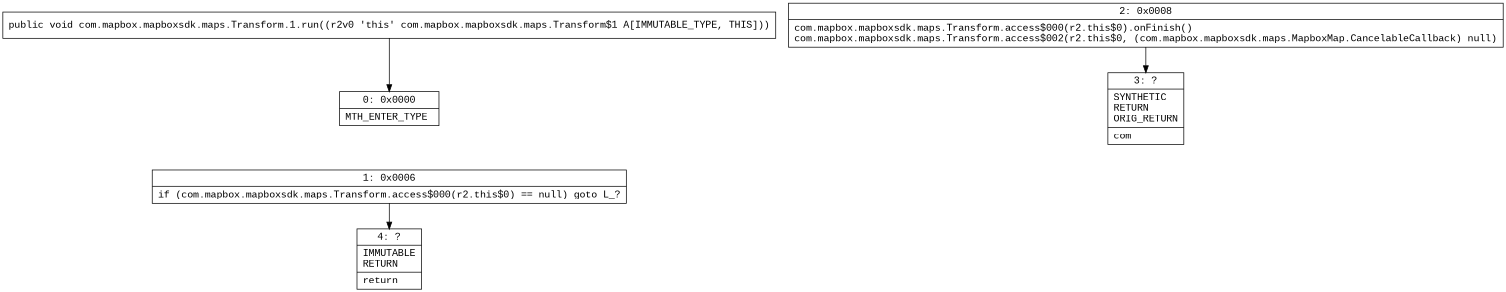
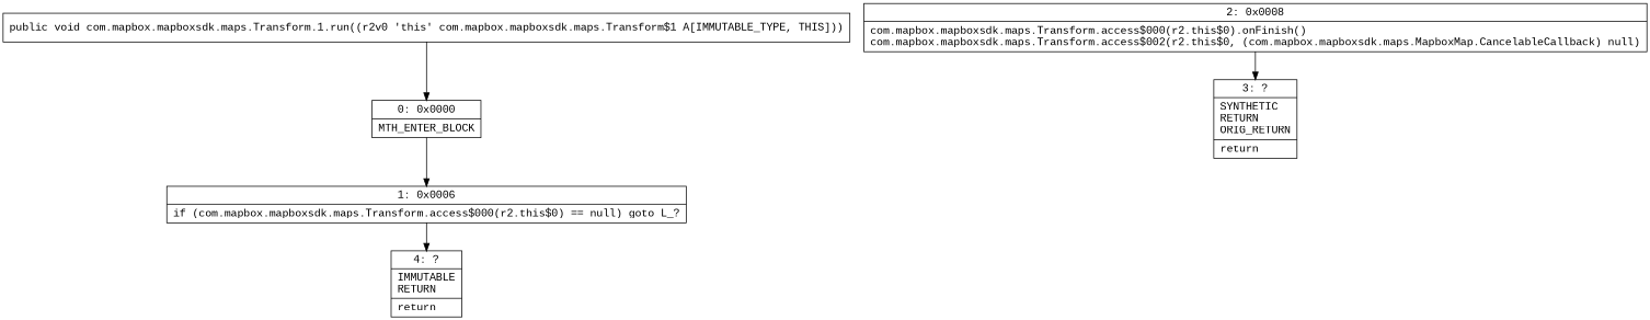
  digraph {
    fontname="Liberation Mono"
    node [fontname="Liberation Mono" shape=record]
    edge [fontname="Liberation Mono"]
-   n1 [label="{0\:\ 0x0000|MTH_ENTER_TYPE\l}"]
+   n1 [label="{0\:\ 0x0000|MTH_ENTER_BLOCK\l}"]
    n2 [label="{1\:\ 0x0006|if (com.mapbox.mapboxsdk.maps.Transform.access$000(r2.this$0) == null) goto L_?\l}"]
    n3 [label="{4\:\ ?|IMMUTABLE\lRETURN\l|return\l}"]
    n4 [label="{2\:\ 0x0008|com.mapbox.mapboxsdk.maps.Transform.access$000(r2.this$0).onFinish()\lcom.mapbox.mapboxsdk.maps.Transform.access$002(r2.this$0, (com.mapbox.mapboxsdk.maps.MapboxMap.CancelableCallback) null)\l}"]
-   n5 [label="{3\:\ ?|SYNTHETIC\lRETURN\lORIG_RETURN\l|com\l}"]
+   n5 [label="{3\:\ ?|SYNTHETIC\lRETURN\lORIG_RETURN\l|return\l}"]
    n6 [label="{public void com.mapbox.mapboxsdk.maps.Transform.1.run((r2v0 'this' com.mapbox.mapboxsdk.maps.Transform$1 A[IMMUTABLE_TYPE, THIS])) }"]
+   n1 -> n2
    n2 -> n3
    n4 -> n5
    n6 -> n1
  }
